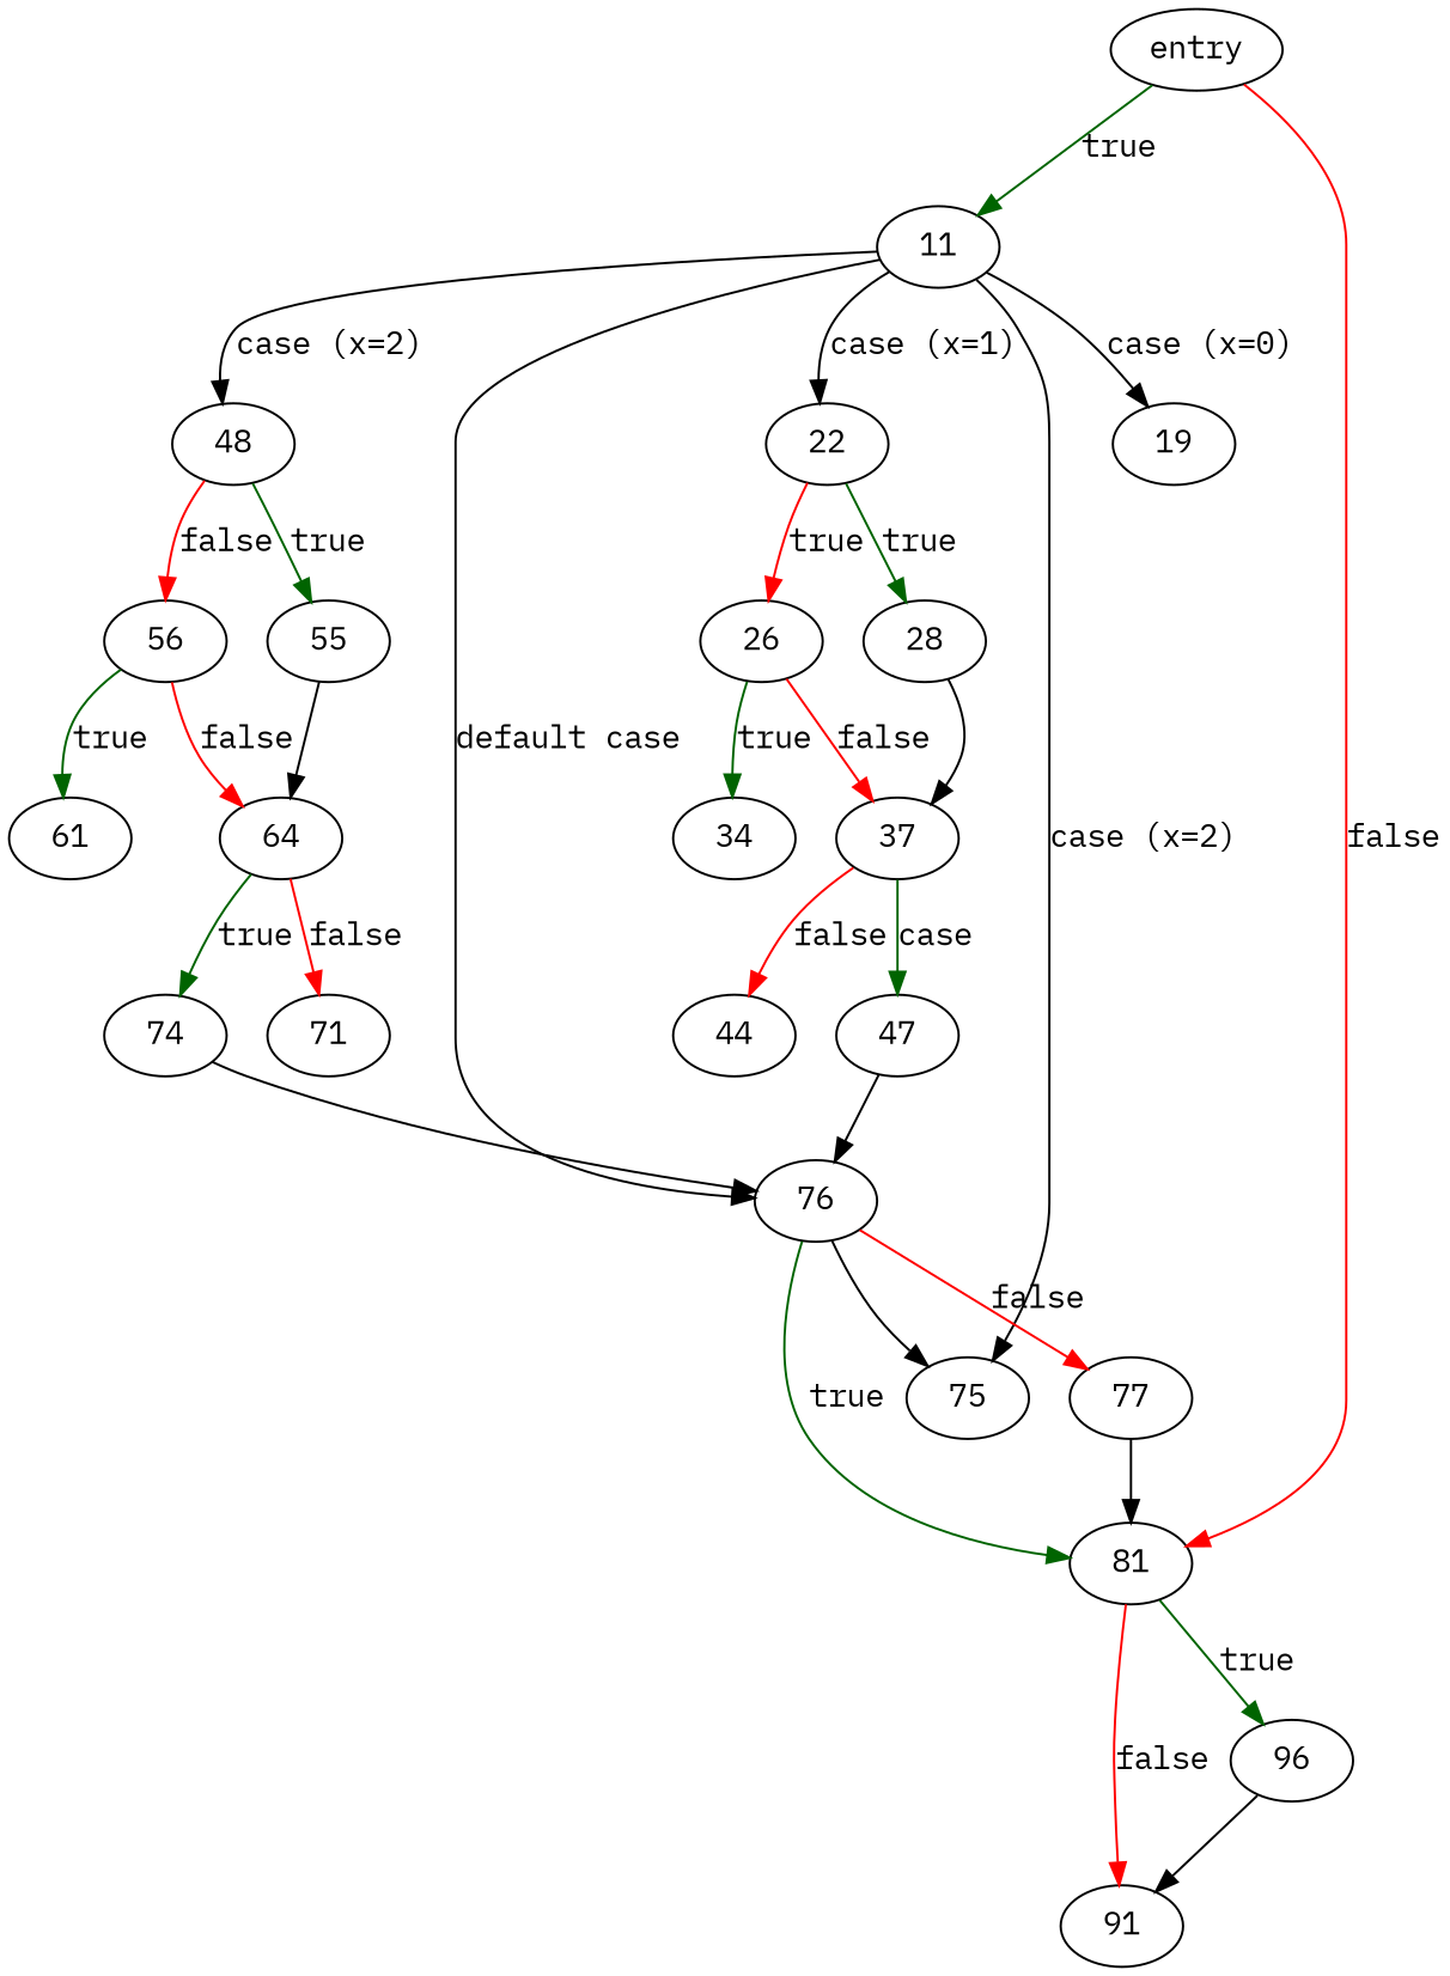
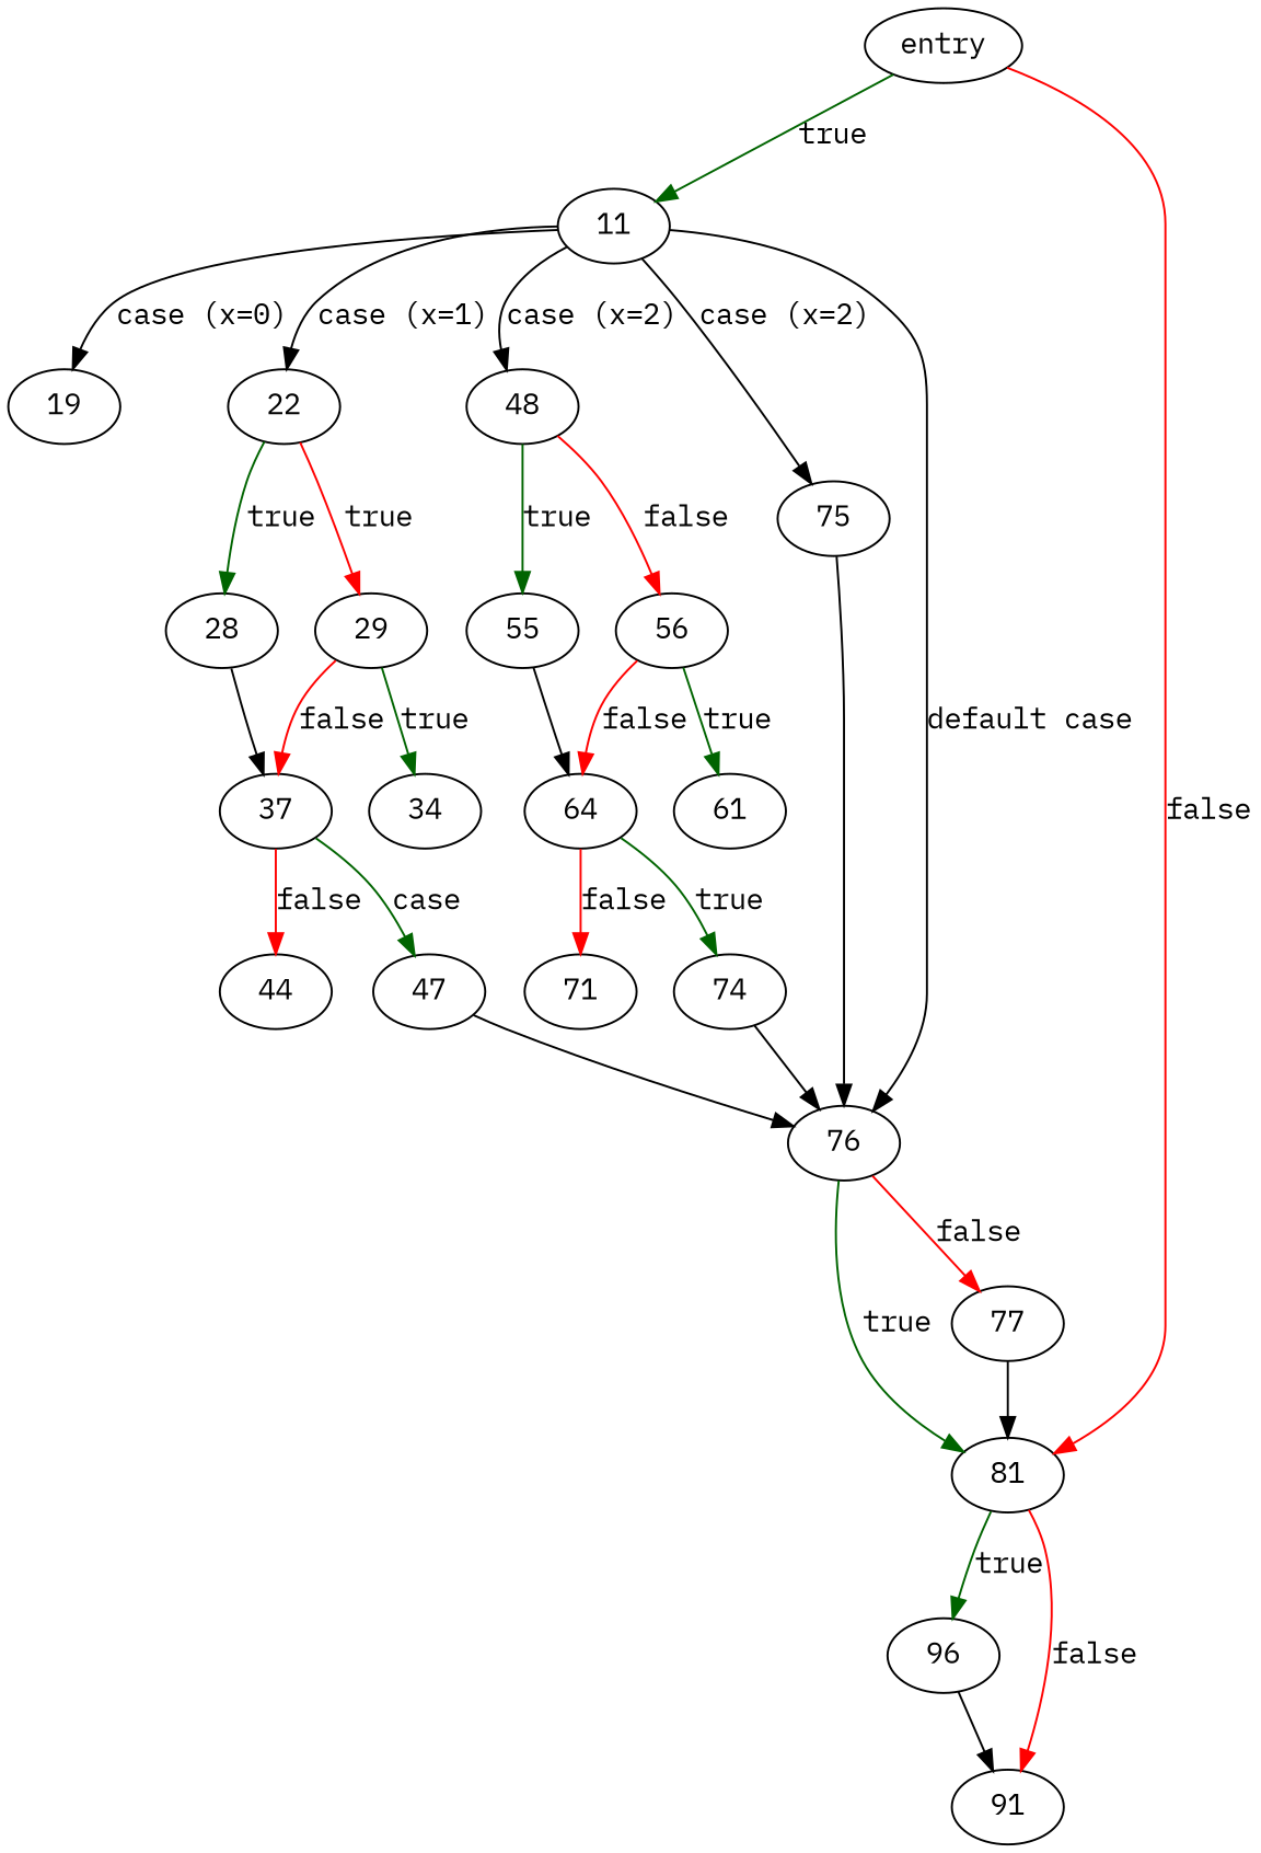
  digraph {
    fontname="IBM Plex Mono"
    node [fontname="IBM Plex Mono"]
    edge [fontname="IBM Plex Mono"]
    n1 [label=entry]
    11
    81
    19
    22
    48
    75
    76
    n9 [label=96]
    91
    28
-   29 [label=26]
+   29
    55
    56
    77
    37
    34
    44
    47
    64
    61
    71
    74
    n1 -> 11 [color=darkgreen label=true]
    n1 -> 81 [color=red label=false]
    11 -> 19 [label="case (x=0)"]
    11 -> 22 [label="case (x=1)"]
    11 -> 48 [label="case (x=2)"]
    11 -> 75 [label="case (x=2)"]
    11 -> 76 [label="default case"]
    81 -> n9 [color=darkgreen label=true]
    81 -> 91 [color=red label=false]
    22 -> 28 [color=darkgreen label=true]
    22 -> 29 [color=red label=true]
    48 -> 55 [color=darkgreen label=true]
    48 -> 56 [color=red label=false]
-   76 -> 75
+   75 -> 76
    76 -> 81 [color=darkgreen label=true]
    76 -> 77 [color=red label=false]
    n9 -> 91
    28 -> 37
    29 -> 37 [color=red label=false]
    29 -> 34 [color=darkgreen label=true]
    55 -> 64
    56 -> 64 [color=red label=false]
    56 -> 61 [color=darkgreen label=true]
    77 -> 81
    37 -> 44 [color=red label=false]
    37 -> 47 [color=darkgreen label=case]
    47 -> 76
    64 -> 71 [color=red label=false]
    64 -> 74 [color=darkgreen label=true]
    74 -> 76
  }
